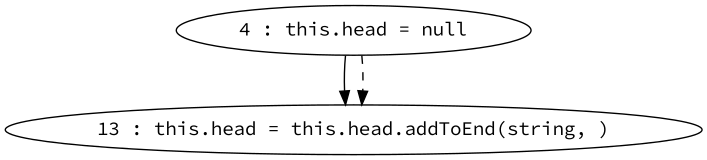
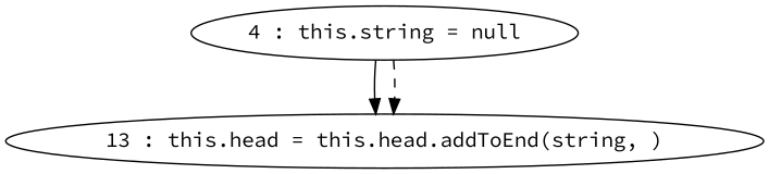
  digraph {
    fontname="Source Code Pro"
    node [fontname="Source Code Pro"]
    edge [fontname="Source Code Pro"]
-   "4 : this.head = null"
+   "4 : this.head = null" [label="4 : this.string = null"]
    "13 : this.head = this.head.addToEnd(string, )"
    "4 : this.head = null" -> "13 : this.head = this.head.addToEnd(string, )"
    "4 : this.head = null" -> "13 : this.head = this.head.addToEnd(string, )" [style=dashed]
  }
